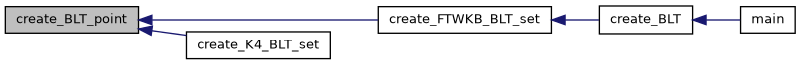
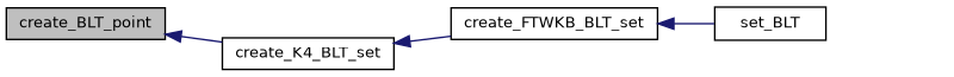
  digraph {
    rankdir=LR
    node [color=black fillcolor=white fontname=Helvetica fontsize=10 shape=record style=filled]
    edge [color=midnightblue dir=back fontname=Helvetica fontsize=10 labelfontname=Helvetica labelfontsize=10 style=solid]
    n1 [fillcolor=grey75 fontcolor=black height=0.2 label=create_BLT_point width=0.4]
    n2 [height=0.2 label=create_FTWKB_BLT_set width=0.4]
    n3 [height=0.2 label=create_K4_BLT_set width=0.4]
-   n4 [height=0.2 label=create_BLT width=0.4]
-   n5 [height=0.2 label=main width=0.4]
-   n1 -> n2
+   n4 [height=0.2 label=set_BLT width=0.4]
+   n3 -> n2
    n1 -> n3
    n2 -> n4
-   n4 -> n5
  }
